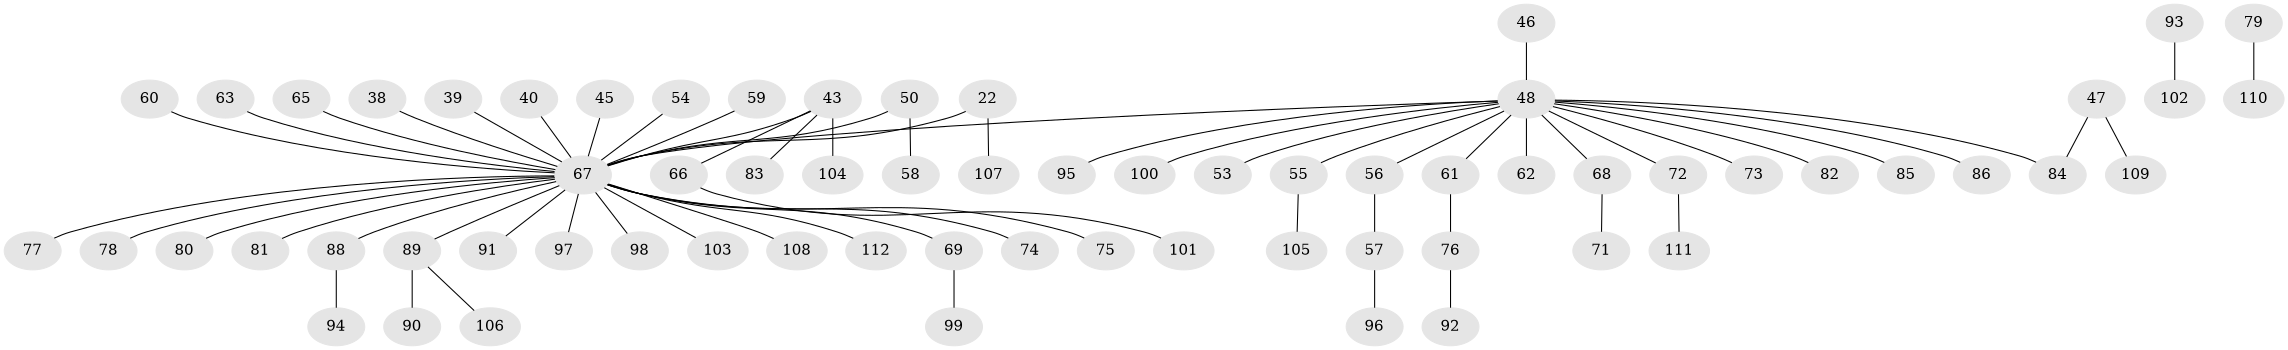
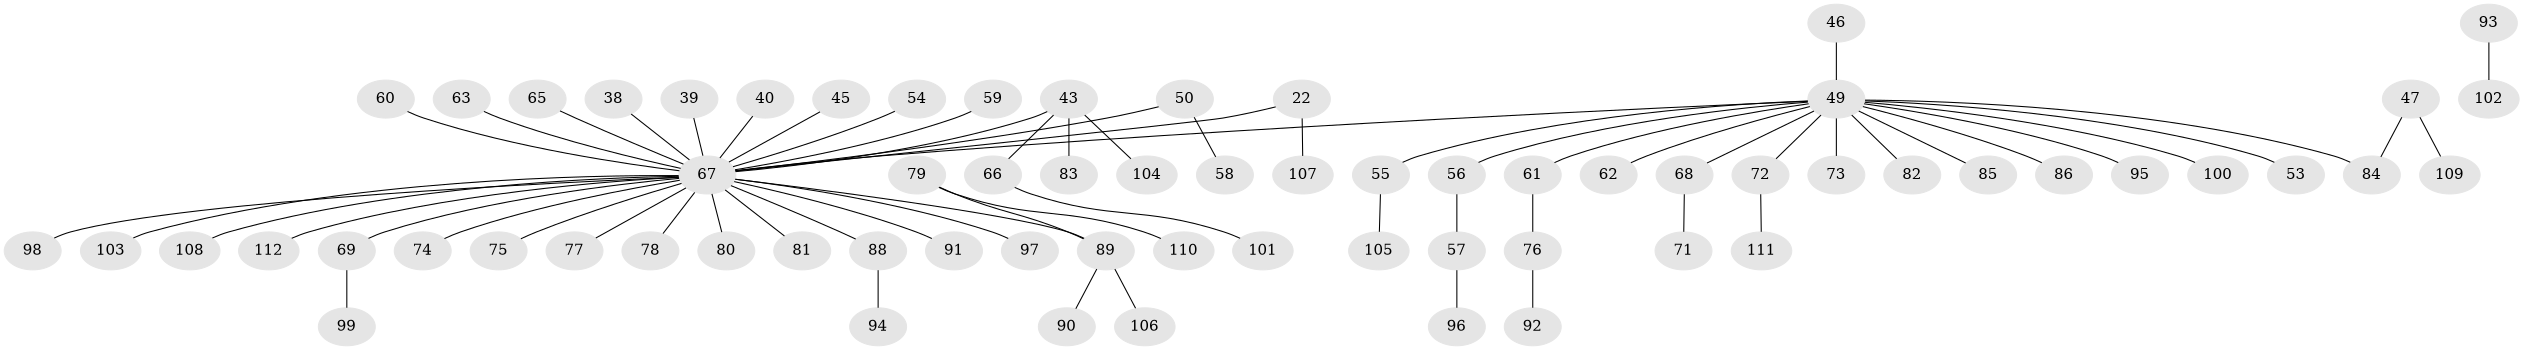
  graph {
    node [color=gray90 style=filled]
    67 [super="+64+31+48"]
    69
    74
    75
    77
    78
    80
    81
    88 [super="+32+87"]
    89 [super="+70+42+35+36+41"]
    91
    97
    98
    103
    108
    112
    38
    39
    40
    43
    66
    83
    104
    101
    45
-   49 [super="+5+7+9+10+23+16+21+13+37" label=48]
+   49 [super="+5+7+9+10+23+16+21+13+37"]
    84 [super="+24"]
    53
    55
    56 [super="+22"]
    61
    62
    68
    72
    73
    82
    85
    86
    95
    100
    46
    47
    109
    105
    57
    76
    71
    111
    50
    58
    n51 [label=22]
    107
    54
    96
    59
    60
    92
    63
    65
    99
    94
    90
    106
    93
    102
    79
    110
    67 -- 69
    67 -- 74
    67 -- 75
    67 -- 77
    67 -- 78
    67 -- 80
    67 -- 81
    67 -- 88
    67 -- 89
    67 -- 91
    67 -- 97
    67 -- 98
    67 -- 103
    67 -- 108
    67 -- 112
    69 -- 99
    88 -- 94
    89 -- 90
    89 -- 106
    38 -- 67
    39 -- 67
    40 -- 67
    43 -- 67
    43 -- 66
    43 -- 83
    43 -- 104
    66 -- 101
    45 -- 67
    49 -- 67
    49 -- 84
    49 -- 53
    49 -- 55
    49 -- 56
    49 -- 61
    49 -- 62
    49 -- 68
    49 -- 72
    49 -- 73
    49 -- 82
    49 -- 85
    49 -- 86
    49 -- 95
    49 -- 100
    55 -- 105
    56 -- 57
    61 -- 76
    68 -- 71
    72 -- 111
    46 -- 49
    47 -- 84
    47 -- 109
    57 -- 96
    76 -- 92
    50 -- 67
    50 -- 58
    n51 -- 67
    n51 -- 107
    54 -- 67
    59 -- 67
    60 -- 67
    63 -- 67
    65 -- 67
    93 -- 102
+   79 -- 89
    79 -- 110
  }
